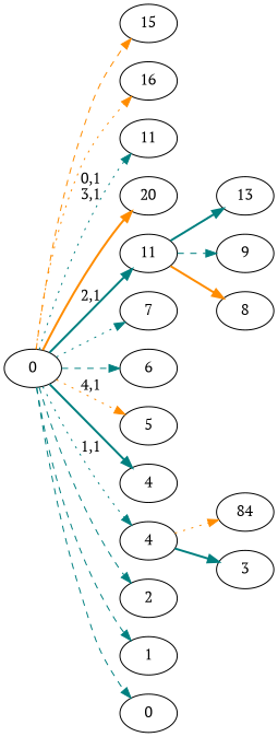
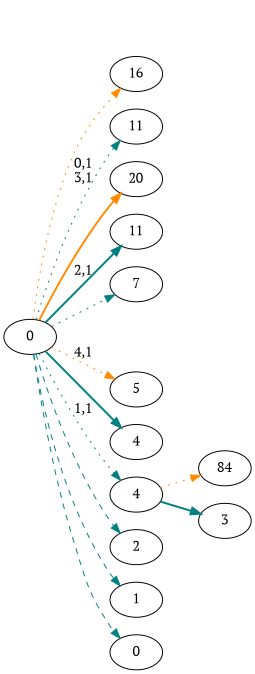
  digraph {
    fontname="PT Serif"
    rankdir=LR
    node [fontname="PT Serif"]
    edge [color=teal fontname="PT Serif" style=bold]
-   n1 [label=15]
    n2 [label=84]
-   n3 [label=13]
    n4 [label=16]
    n5 [label=11]
    n6 [label=20]
-   n7 [label=9]
-   n8 [label=8]
    11
    n10 [label=7]
-   n11 [label=6]
    n12 [label=5]
    n13 [label=4]
    n14 [label=3]
    4
    n16 [label=2]
    n17 [label=1]
    n18 [label=0]
    0
-   11 -> n3
-   11 -> n7 [style=dashed]
-   11 -> n8 [color=darkorange]
    4 -> n2 [color=darkorange style=dotted]
    4 -> n14
-   0 -> n1 [color=darkorange style=dashed]
    0 -> n4 [color=darkorange style=dotted]
    0 -> n5 [label="0,1\n3,1" style=dotted]
    0 -> n6 [color=darkorange]
    0 -> 11 [label="2,1"]
    0 -> n10 [style=dotted]
-   0 -> n11 [style=dashed]
    0 -> n12 [color=darkorange label="4,1" style=dotted]
    0 -> n13
    0 -> 4 [label="1,1" style=dotted]
    0 -> n16 [style=dashed]
    0 -> n17 [style=dashed]
    0 -> n18 [style=dashed]
  }
